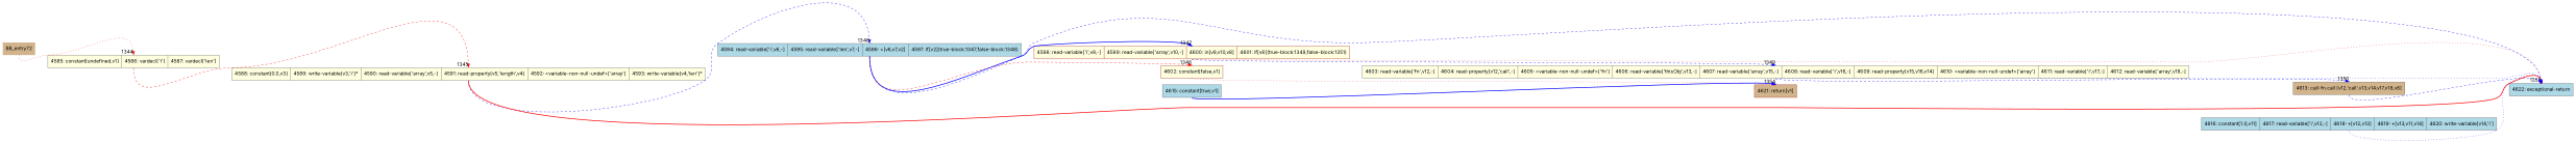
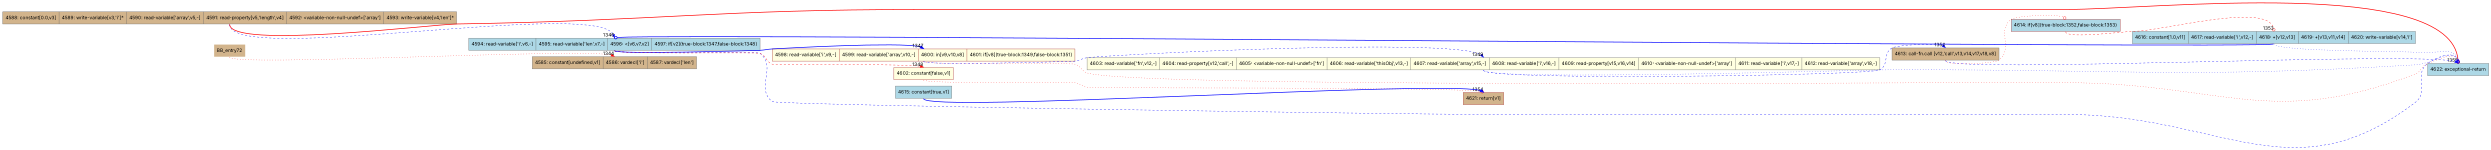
  digraph {
    fontname=Inter
    rankdir=LR
    node [color=gray40 fillcolor=lightyellow fontname=Inter shape=record style=filled]
    edge [arrowhead=normal color=blue fontname=Inter headport=n style=dashed tailport=s]
    n1 [fillcolor=tan label=BB_entry72 shape=none]
-   n2 [label="{4585: constant[undefined,v1]|4586: vardecl['i']|4587: vardecl['len']}"]
-   n3 [label="{4588: constant[0.0,v3]|4589: write-variable[v3,'i']*|4590: read-variable['array',v5,-]|4591: read-property[v5,'length',v4]|4592: \<variable-non-null-undef\>['array']|4593: write-variable[v4,'len']*}"]
+   n2 [fillcolor=tan label="{4585: constant[undefined,v1]|4586: vardecl['i']|4587: vardecl['len']}"]
+   n3 [fillcolor=tan label="{4588: constant[0.0,v3]|4589: write-variable[v3,'i']*|4590: read-variable['array',v5,-]|4591: read-property[v5,'length',v4]|4592: \<variable-non-null-undef\>['array']|4593: write-variable[v4,'len']*}"]
    n4 [fillcolor=lightblue label="{4594: read-variable['i',v6,-]|4595: read-variable['len',v7,-]|4596: \<[v6,v7,v2]|4597: if[v2](true-block:1347,false-block:1348)}"]
    n5 [fillcolor=lightblue label="{4622: exceptional-return}"]
    n6 [color=brown label="{4598: read-variable['i',v9,-]|4599: read-variable['array',v10,-]|4600: in[v9,v10,v8]|4601: if[v8](true-block:1349,false-block:1351)}"]
    n7 [color=brown label="{4602: constant[false,v1]}"]
    n8 [label="{4603: read-variable['fn',v12,-]|4604: read-property[v12,'call',-]|4605: \<variable-non-null-undef\>['fn']|4606: read-variable['thisObj',v13,-]|4607: read-variable['array',v15,-]|4608: read-variable['i',v16,-]|4609: read-property[v15,v16,v14]|4610: \<variable-non-null-undef\>['array']|4611: read-variable['i',v17,-]|4612: read-variable['array',v18,-]}"]
    n9 [color=brown fillcolor=tan label="{4621: return[v1]}"]
+   n10 [color=brown fillcolor=lightblue label="{4614: if[v8](true-block:1352,false-block:1353)}"]
    n11 [fillcolor=lightblue label="{4616: constant[1.0,v11]|4617: read-variable['i',v12,-]|4618: +[v12,v13]|4619: +[v13,v11,v14]|4620: write-variable[v14,'i']}"]
    n12 [fillcolor=tan label="{4613: call-fn.call [v12,'call',v13,v14,v17,v18,v8]}"]
    n13 [fillcolor=lightblue label="{4615: constant[true,v1]}"]
    n1 -> n2 [color=red headlabel="    1344" style=dotted]
-   n2 -> n3 [color=red headlabel="      1345"]
    n3 -> n4 [headlabel="      1346"]
    n3 -> n5 [arrowhead=odot color=red headlabel="      1355" style=bold]
    n4 -> n5
    n4 -> n6 [headlabel="      1347" style=bold]
    n4 -> n7 [color=red headlabel="      1348"]
    n6 -> n5 [arrowhead=odot color=red style=dotted]
    n6 -> n8 [headlabel="      1349"]
    n7 -> n9 [arrowhead=odot color=red headlabel="      1354" style=dotted]
    n8 -> n5 [arrowhead=odot style=dotted]
    n8 -> n12 [headlabel="      1350"]
+   n10 -> n11 [arrowhead=odot color=red headlabel="      1353"]
+   n11 -> n4 [arrowhead=odot style=bold]
    n11 -> n5 [arrowhead=odot style=dotted]
    n12 -> n5
+   n12 -> n10 [arrowhead=odot color=red style=dotted]
    n13 -> n9 [style=bold]
  }
